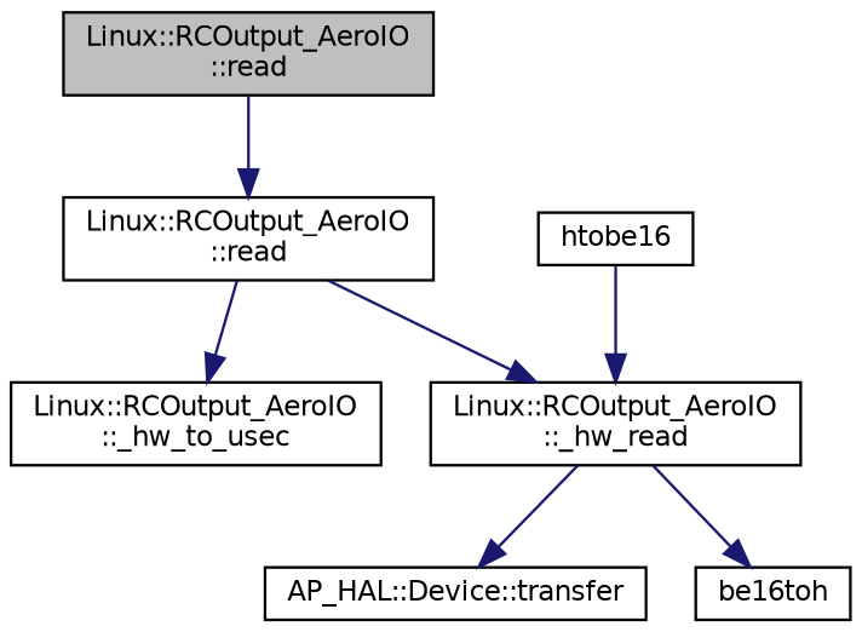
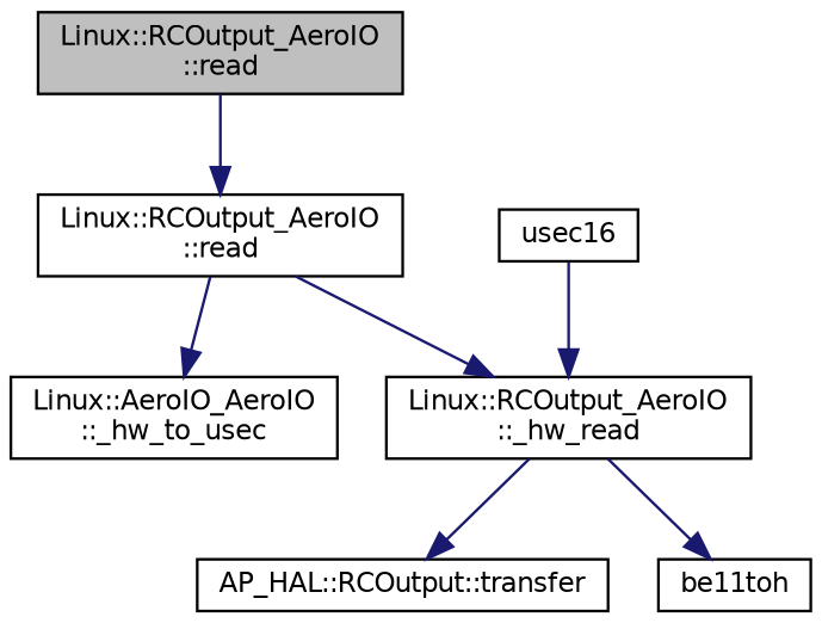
  digraph {
    rankdir=TB
    node [color=black fillcolor=white fontname=Helvetica fontsize=10 shape=record style=filled]
    edge [color=midnightblue fontname=Helvetica fontsize=10 labelfontname=Helvetica labelfontsize=10 style=solid]
    n1 [fillcolor=grey75 fontcolor=black height=0.2 label="Linux::RCOutput_AeroIO\l::read" width=0.4]
    n2 [height=0.2 label="Linux::RCOutput_AeroIO\l::read" width=0.4]
-   n3 [height=0.2 label="Linux::RCOutput_AeroIO\l::_hw_to_usec" width=0.4]
+   n3 [height=0.2 label="Linux::AeroIO_AeroIO\l::_hw_to_usec" width=0.4]
    n4 [height=0.2 label="Linux::RCOutput_AeroIO\l::_hw_read" width=0.4]
-   n5 [height=0.2 label="AP_HAL::Device::transfer" width=0.4]
-   n6 [height=0.2 label=be16toh width=0.4]
-   n7 [height=0.2 label=htobe16 width=0.4]
+   n5 [height=0.2 label="AP_HAL::RCOutput::transfer" width=0.4]
+   n6 [height=0.2 label=be11toh width=0.4]
+   n7 [height=0.2 label=usec16 width=0.4]
    n1 -> n2
    n2 -> n3
    n2 -> n4
    n4 -> n5
    n4 -> n6
    n7 -> n4
  }
